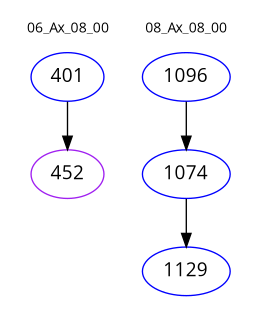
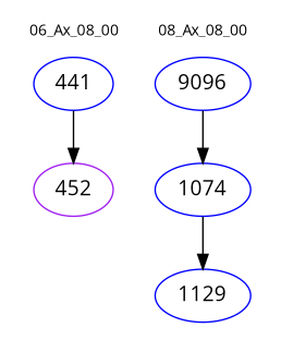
  digraph {
    fontname="Open Sans"
    node [color=blue fontname="Open Sans"]
    edge [color=black fontname="Open Sans"]
-   n1 [label=401]
+   n1 [label=441]
    n2 [color=purple label=452]
-   n3 [label=1096]
+   n3 [label=9096]
    n4 [label=1074]
    n5 [label=1129]
    subgraph cluster_1 {
      color=white
      fontsize=10
      label="06_Ax_08_00"
      n1
      n2
    }
    subgraph cluster_2 {
      color=white
      fontsize=10
      label="08_Ax_08_00"
      n3
      n4
      n5
    }
    n1 -> n2
    n3 -> n4
    n4 -> n5
  }
